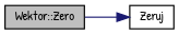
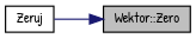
  digraph {
    rankdir=LR
    fontname="Patrick Hand"
    node [color=black fontname="Patrick Hand" fontsize=10 shape=record style=filled]
    n1 [fillcolor=grey75 fontcolor=black height=0.2 label="Wektor::Zero" width=0.4]
    n2 [fillcolor=white height=0.2 label=Zeruj width=0.4]
-   n1 -> n2 [color=midnightblue fontname="Patrick Hand" fontsize=10 labelfontname=Helvetica labelfontsize=10 style=solid]
+   n2 -> n1 [color=midnightblue fontname="Patrick Hand" fontsize=10 labelfontname=Helvetica labelfontsize=10 style=solid]
  }
